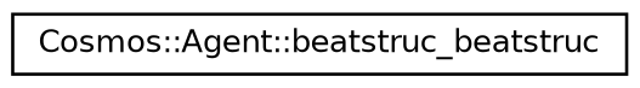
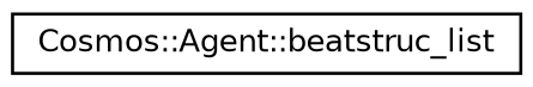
  digraph {
    rankdir=LR
-   n1 [color=black fillcolor=white fontname=Helvetica fontsize=10 height=0.2 label="Cosmos::Agent::beatstruc_beatstruc" shape=record style=filled width=0.4]
+   n1 [color=black fillcolor=white fontname=Helvetica fontsize=10 height=0.2 label="Cosmos::Agent::beatstruc_list" shape=record style=filled width=0.4]
  }
